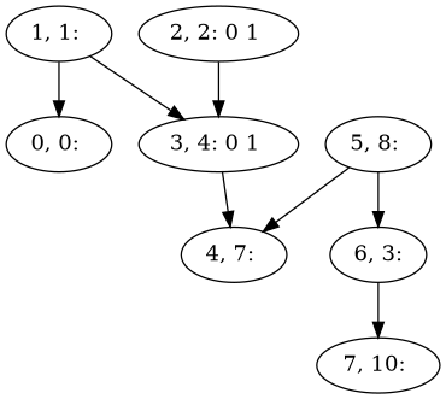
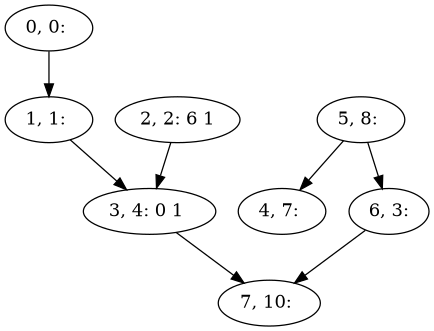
  digraph {
    n1 [label="0, 0: "]
    n2 [label="1, 1: "]
    n3 [label="3, 4: 0 1 "]
-   n4 [label="2, 2: 0 1 "]
+   n4 [label="2, 2: 6 1"]
    n5 [label="4, 7: "]
    n6 [label="5, 8: "]
    n7 [label="6, 3:"]
    n8 [label="7, 10: "]
-   n2 -> n1
+   n1 -> n2
    n2 -> n3
-   n3 -> n5
+   n3 -> n8
    n4 -> n3
    n6 -> n5
    n6 -> n7
    n7 -> n8
  }
